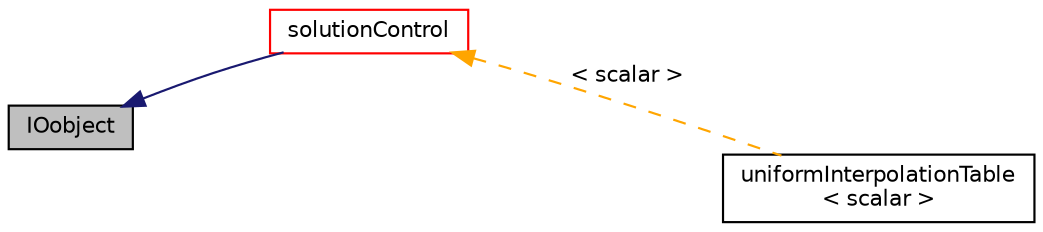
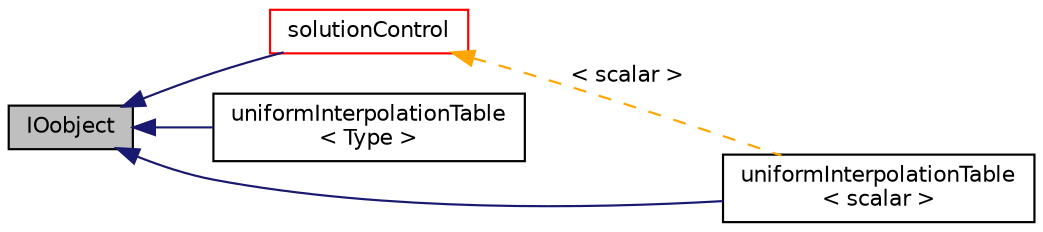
  digraph {
    rankdir=LR
    node [color=black fontname=Helvetica fontsize=10 shape=record]
    edge [color=midnightblue dir=back fontname=Helvetica fontsize=10 labelfontname=Helvetica labelfontsize=10 style=solid]
    n1 [fillcolor=grey75 fontcolor=black height=0.2 label=IOobject style=filled width=0.4]
    n2 [color=red height=0.2 label=solutionControl width=0.4]
+   n3 [height=0.2 label="uniformInterpolationTable\l\< Type \>" width=0.4]
    n4 [height=0.2 label="uniformInterpolationTable\l\< scalar \>" width=0.4]
    n1 -> n2
+   n1 -> n3
+   n1 -> n4
    n2 -> n4 [color=orange label=" \< scalar \>" style=dashed]
  }
